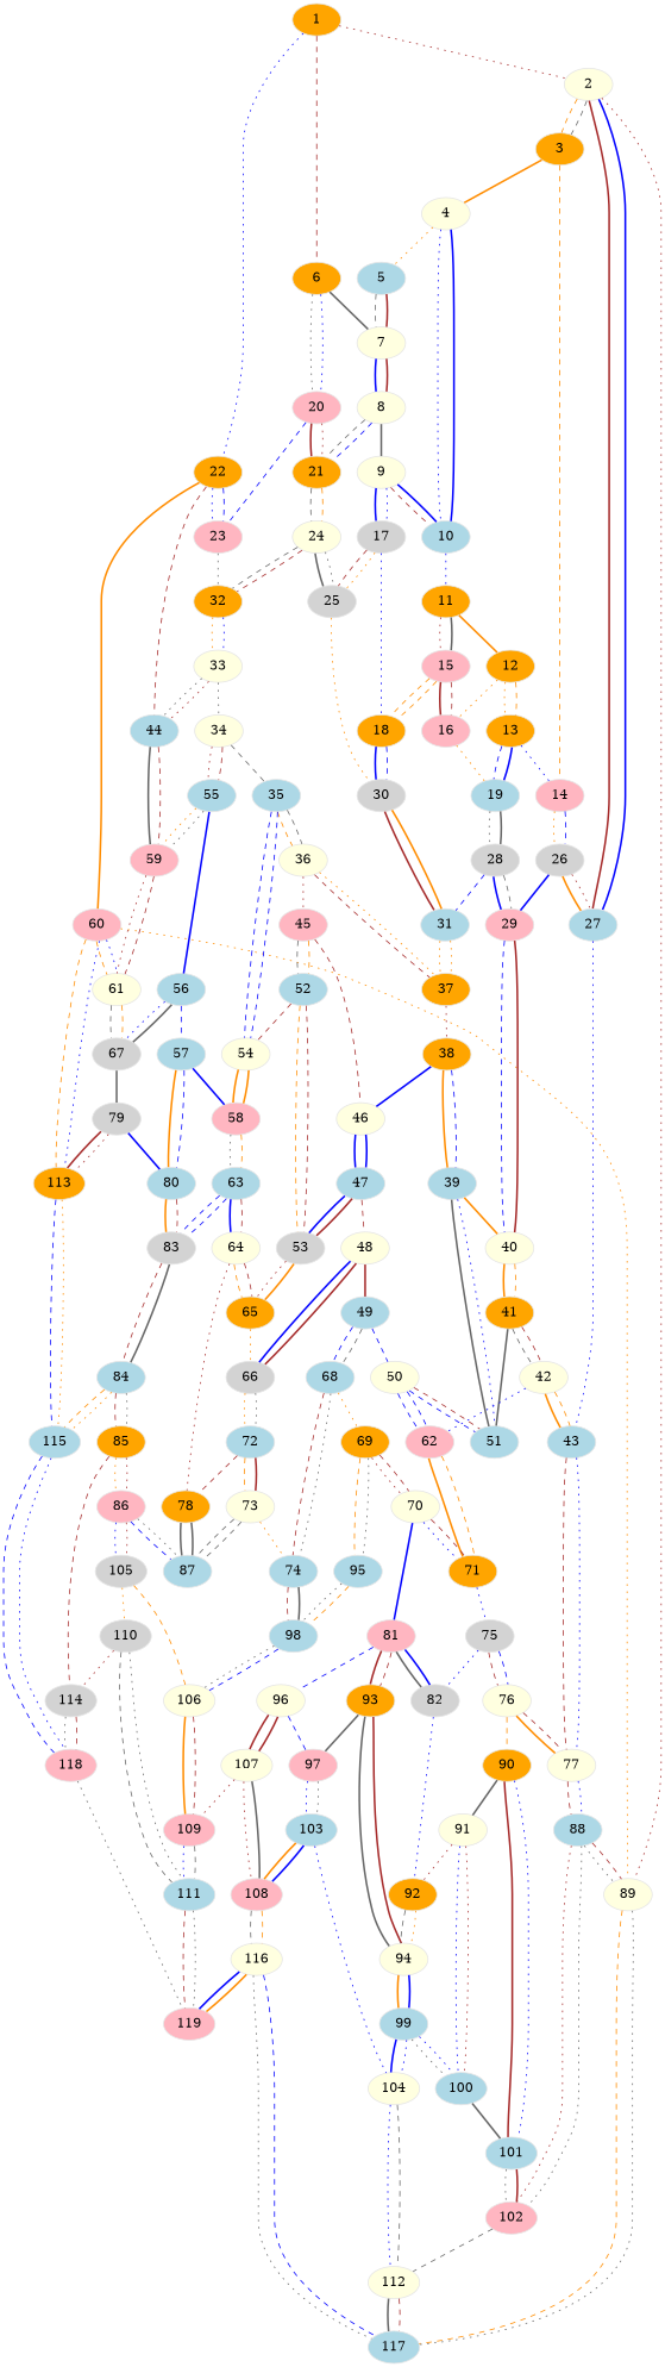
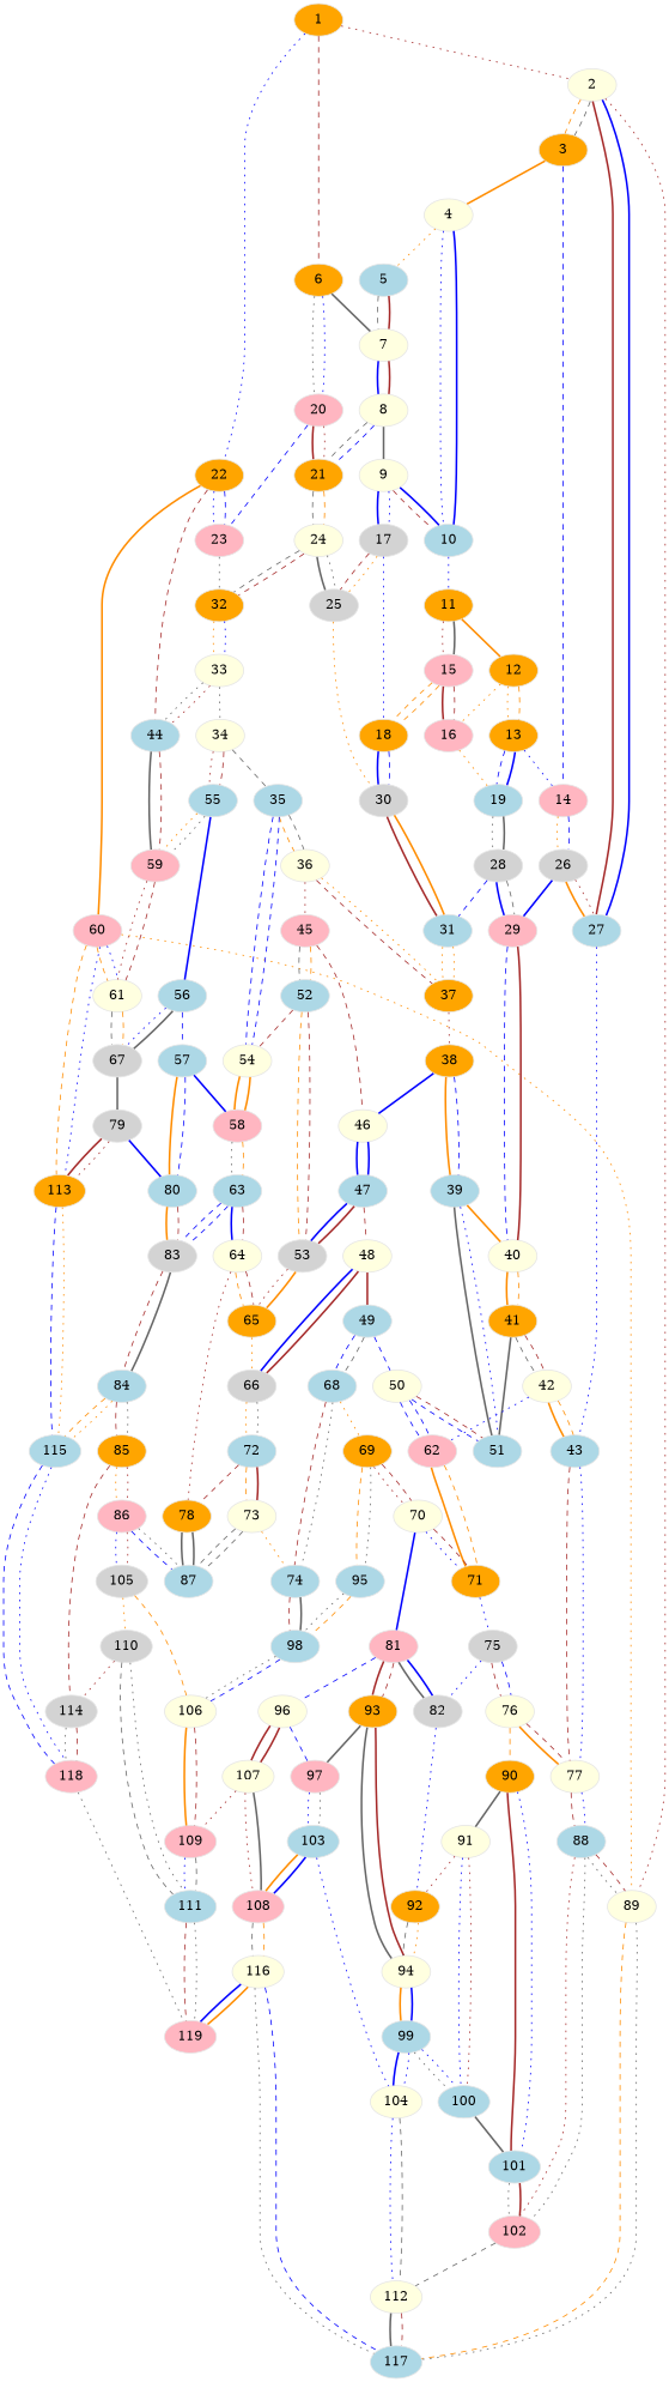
  graph {
    node [color=gray90 fillcolor=lightblue style=filled]
    edge [color=blue style=dashed]
    1 [fillcolor=orange]
    2 [fillcolor=lightyellow]
    6 [fillcolor=orange]
    22 [fillcolor=orange]
    3 [fillcolor=orange]
    27
    89 [fillcolor=lightyellow]
    7 [fillcolor=lightyellow]
    20 [fillcolor=lightpink]
    23 [fillcolor=lightpink]
    44
    60 [fillcolor=lightpink]
    4 [fillcolor=lightyellow]
    14 [fillcolor=lightpink]
    43
    117
    5
    10
    26 [fillcolor=lightgrey]
    11 [fillcolor=orange]
    8 [fillcolor=lightyellow]
    21 [fillcolor=orange]
    9 [fillcolor=lightyellow]
    17 [fillcolor=lightgrey]
    24 [fillcolor=lightyellow]
    18 [fillcolor=orange]
    25 [fillcolor=lightgrey]
    12 [fillcolor=orange]
    15 [fillcolor=lightpink]
    13 [fillcolor=orange]
    16 [fillcolor=lightpink]
    19
    28 [fillcolor=lightgrey]
    29 [fillcolor=lightpink]
    30 [fillcolor=lightgrey]
    31
    32 [fillcolor=orange]
    59 [fillcolor=lightpink]
    61 [fillcolor=lightyellow]
    113 [fillcolor=orange]
    33 [fillcolor=lightyellow]
    40 [fillcolor=lightyellow]
    77 [fillcolor=lightyellow]
    37 [fillcolor=orange]
    41 [fillcolor=orange]
    38 [fillcolor=orange]
    34 [fillcolor=lightyellow]
    35
    55
    36 [fillcolor=lightyellow]
    54 [fillcolor=lightyellow]
    56
    45 [fillcolor=lightpink]
    58 [fillcolor=lightpink]
    46 [fillcolor=lightyellow]
    52
    39
    51
    47
    42 [fillcolor=lightyellow]
    62 [fillcolor=lightpink]
    71 [fillcolor=orange]
    88
    53 [fillcolor=lightgrey]
    48 [fillcolor=lightyellow]
    49
    66 [fillcolor=lightgrey]
    65 [fillcolor=orange]
    50 [fillcolor=lightyellow]
    68
    72
    69 [fillcolor=orange]
    74
    63
    57
    67 [fillcolor=lightgrey]
    80
    79 [fillcolor=lightgrey]
    83 [fillcolor=lightgrey]
    64 [fillcolor=lightyellow]
    115
    75 [fillcolor=lightgrey]
    78 [fillcolor=orange]
    84
    87
    73 [fillcolor=lightyellow]
    70 [fillcolor=lightyellow]
    95
    98
    81 [fillcolor=lightpink]
    82 [fillcolor=lightgrey]
    93 [fillcolor=orange]
    96 [fillcolor=lightyellow]
    76 [fillcolor=lightyellow]
    106 [fillcolor=lightyellow]
    90 [fillcolor=orange]
    92 [fillcolor=orange]
    91 [fillcolor=lightyellow]
    101
    102 [fillcolor=lightpink]
    94 [fillcolor=lightyellow]
    97 [fillcolor=lightpink]
    85 [fillcolor=orange]
    86 [fillcolor=lightpink]
    114 [fillcolor=lightgrey]
    118 [fillcolor=lightpink]
    105 [fillcolor=lightgrey]
    110 [fillcolor=lightgrey]
    112 [fillcolor=lightyellow]
    100
    99
    103
    104 [fillcolor=lightyellow]
    107 [fillcolor=lightyellow]
    108 [fillcolor=lightpink]
    109 [fillcolor=lightpink]
    116 [fillcolor=lightyellow]
    111
    119 [fillcolor=lightpink]
    1 -- 2 [color=brown style=dotted]
    1 -- 6 [color=brown]
    1 -- 22 [style=dotted]
    2 -- 3 [color=darkorange]
    2 -- 3 [color=gray40]
    2 -- 27 [color=brown style=bold]
    2 -- 27 [style=bold]
    2 -- 89 [color=brown style=dotted]
    6 -- 7 [color=gray40 style=bold]
    6 -- 20 [color=gray40 style=dotted]
    6 -- 20 [style=dotted]
    22 -- 23 [style=dotted]
    22 -- 23
    22 -- 44 [color=brown]
    22 -- 60 [color=darkorange style=bold]
    3 -- 4 [color=darkorange style=bold]
-   3 -- 14 [color=darkorange]
+   3 -- 14
    27 -- 43 [style=dotted]
    89 -- 117 [color=darkorange]
    89 -- 117 [color=gray40 style=dotted]
    7 -- 8 [style=bold]
    7 -- 8 [color=brown style=bold]
    20 -- 23
    20 -- 21 [color=brown style=bold]
    20 -- 21 [color=brown style=dotted]
    23 -- 32 [color=gray40 style=dotted]
    44 -- 59 [color=gray40 style=bold]
    44 -- 59 [color=brown]
    60 -- 89 [color=darkorange style=dotted]
    60 -- 61 [color=darkorange]
    60 -- 61 [style=dotted]
    60 -- 113 [color=darkorange]
    60 -- 113 [style=dotted]
    4 -- 5 [color=darkorange style=dotted]
    4 -- 10 [style=dotted]
    4 -- 10 [style=bold]
    14 -- 26 [color=darkorange style=dotted]
    14 -- 26
    43 -- 77 [color=brown]
    43 -- 77 [style=dotted]
    5 -- 7 [color=gray40]
    5 -- 7 [color=brown style=bold]
    10 -- 11 [style=dotted]
    26 -- 27 [color=darkorange style=bold]
    26 -- 27 [color=brown style=dotted]
    26 -- 29 [style=bold]
    11 -- 12 [color=darkorange style=bold]
    11 -- 15 [color=brown style=dotted]
    11 -- 15 [color=gray40 style=bold]
    8 -- 21 [color=gray40]
    8 -- 21
    8 -- 9 [color=gray40 style=bold]
    21 -- 24 [color=gray40]
    21 -- 24 [color=darkorange]
    9 -- 10 [color=brown]
    9 -- 10 [style=bold]
    9 -- 17 [style=bold]
    9 -- 17 [style=dotted]
    17 -- 18 [style=dotted]
    17 -- 25 [color=brown]
    17 -- 25 [color=darkorange style=dotted]
    24 -- 25 [color=gray40 style=bold]
    24 -- 25 [color=gray40 style=dotted]
    24 -- 32 [color=gray40]
    24 -- 32 [color=brown]
    18 -- 30 [style=bold]
    18 -- 30
    25 -- 30 [color=darkorange style=dotted]
    12 -- 13 [color=darkorange style=dotted]
    12 -- 13 [color=darkorange]
    12 -- 16 [color=darkorange style=dotted]
    15 -- 18 [color=darkorange]
    15 -- 18 [color=darkorange]
    15 -- 16 [color=brown style=bold]
    15 -- 16 [color=brown]
    13 -- 14 [style=dotted]
    13 -- 19
    13 -- 19 [style=bold]
    16 -- 19 [color=darkorange style=dotted]
    19 -- 28 [color=gray40 style=dotted]
    19 -- 28 [color=gray40 style=bold]
    28 -- 29 [style=bold]
    28 -- 29 [color=gray40]
    28 -- 31
    29 -- 40
    29 -- 40 [color=brown style=bold]
    30 -- 31 [color=brown style=bold]
    30 -- 31 [color=darkorange style=bold]
    31 -- 37 [color=darkorange style=dotted]
    31 -- 37 [color=darkorange style=dotted]
    32 -- 33 [color=darkorange style=dotted]
    32 -- 33 [style=dotted]
    59 -- 61 [color=brown style=dotted]
    59 -- 61 [color=brown]
    61 -- 67 [color=gray40]
    61 -- 67 [color=darkorange]
    113 -- 115
    113 -- 115 [color=darkorange style=dotted]
    33 -- 44 [color=gray40 style=dotted]
    33 -- 44 [color=brown style=dotted]
    33 -- 34 [color=gray40 style=dotted]
    40 -- 41 [color=darkorange style=bold]
    40 -- 41 [color=darkorange]
    77 -- 88 [color=brown]
    77 -- 88 [style=dotted]
    37 -- 38 [color=brown style=dotted]
    41 -- 51 [color=gray40 style=bold]
    41 -- 42 [color=gray40]
    41 -- 42 [color=brown]
    38 -- 46 [style=bold]
    38 -- 39 [color=darkorange style=bold]
    38 -- 39
    34 -- 35 [color=gray40]
    34 -- 55 [color=brown style=dotted]
    34 -- 55 [color=brown]
    35 -- 36 [color=darkorange]
    35 -- 36 [color=gray40]
    35 -- 54
    35 -- 54
    55 -- 59 [color=darkorange style=dotted]
    55 -- 59 [color=gray40 style=dotted]
    55 -- 56 [style=bold]
    36 -- 37 [color=brown]
    36 -- 37 [color=darkorange style=dotted]
    36 -- 45 [color=brown style=dotted]
    54 -- 58 [color=darkorange style=bold]
    54 -- 58 [color=darkorange style=bold]
    56 -- 57
    56 -- 67 [style=dotted]
    56 -- 67 [color=gray40 style=bold]
    45 -- 46 [color=brown]
    45 -- 52 [color=gray40]
    45 -- 52 [color=darkorange]
    58 -- 63 [color=gray40 style=dotted]
    58 -- 63 [color=darkorange]
    46 -- 47 [style=bold]
    46 -- 47 [style=bold]
    52 -- 54 [color=brown]
    52 -- 53 [color=darkorange]
    52 -- 53 [color=brown]
    39 -- 40 [color=darkorange style=bold]
    39 -- 51 [color=gray40 style=bold]
    39 -- 51 [style=dotted]
    47 -- 53 [style=bold]
    47 -- 53 [color=brown style=bold]
    47 -- 48 [color=brown]
    42 -- 43 [color=darkorange style=bold]
    42 -- 43 [color=darkorange]
    42 -- 62 [style=dotted]
    62 -- 71 [color=darkorange style=bold]
    62 -- 71 [color=darkorange]
    71 -- 75 [style=dotted]
    88 -- 89 [color=gray40 style=dotted]
    88 -- 89 [color=brown]
    88 -- 102 [color=brown style=dotted]
    88 -- 102 [color=gray40 style=dotted]
    53 -- 65 [color=brown style=dotted]
    53 -- 65 [color=darkorange style=bold]
    48 -- 49 [color=brown style=bold]
    48 -- 66 [style=bold]
    48 -- 66 [color=brown style=bold]
    49 -- 50
    49 -- 68
    49 -- 68 [color=gray40]
    66 -- 72 [color=darkorange style=dotted]
    66 -- 72 [color=gray40 style=dotted]
    65 -- 66 [color=darkorange style=dotted]
    50 -- 51
    50 -- 51 [color=brown]
    50 -- 62
    50 -- 62
    68 -- 69 [color=darkorange style=dotted]
    68 -- 74 [color=brown]
    68 -- 74 [color=gray40 style=dotted]
    72 -- 78 [color=brown]
    72 -- 73 [color=darkorange]
    72 -- 73 [color=brown style=bold]
    69 -- 70 [color=brown style=dotted]
    69 -- 70 [color=brown]
    69 -- 95 [color=darkorange]
    69 -- 95 [color=gray40 style=dotted]
    74 -- 98 [color=brown]
    74 -- 98 [color=gray40 style=bold]
    63 -- 83
    63 -- 83
    63 -- 64 [style=bold]
    63 -- 64 [color=brown]
    57 -- 58 [style=bold]
    57 -- 80 [color=darkorange style=bold]
    57 -- 80
    67 -- 79 [color=gray40 style=bold]
    80 -- 83 [color=darkorange style=bold]
    80 -- 83 [color=brown]
    79 -- 113 [color=brown style=bold]
    79 -- 113 [color=brown style=dotted]
    79 -- 80 [style=bold]
    83 -- 84 [color=brown]
    83 -- 84 [color=gray40 style=bold]
    64 -- 65 [color=darkorange]
    64 -- 65 [color=brown]
    64 -- 78 [color=brown style=dotted]
    115 -- 118
    115 -- 118 [style=dotted]
    75 -- 82 [style=dotted]
    75 -- 76 [color=brown]
    75 -- 76
    78 -- 87 [color=gray40 style=bold]
    78 -- 87 [color=gray40 style=bold]
    84 -- 115 [color=darkorange]
    84 -- 115 [color=darkorange style=dotted]
    84 -- 85 [color=brown]
    84 -- 85 [color=gray40 style=dotted]
    73 -- 74 [color=darkorange style=dotted]
    73 -- 87 [color=gray40]
    73 -- 87 [color=gray40]
    70 -- 71 [style=dotted]
    70 -- 71 [color=brown]
    70 -- 81 [style=bold]
    95 -- 98 [color=gray40 style=dotted]
    95 -- 98 [color=darkorange]
    98 -- 106 [color=gray40 style=dotted]
    98 -- 106
    81 -- 82 [color=gray40 style=bold]
    81 -- 82 [style=bold]
    81 -- 93 [color=brown style=bold]
    81 -- 93 [color=brown]
    81 -- 96
    82 -- 92 [style=dotted]
    93 -- 94 [color=gray40 style=bold]
    93 -- 94 [color=brown style=bold]
    93 -- 97 [color=gray40 style=bold]
    96 -- 97
    96 -- 107 [color=brown style=bold]
    96 -- 107 [color=brown style=bold]
    76 -- 77 [color=darkorange style=bold]
    76 -- 77 [color=brown]
    76 -- 90 [color=darkorange]
    106 -- 109 [color=darkorange style=bold]
    106 -- 109 [color=brown]
    90 -- 91 [color=gray40 style=bold]
    90 -- 101 [color=brown style=bold]
    90 -- 101 [style=dotted]
    92 -- 94 [color=gray40]
    92 -- 94 [color=darkorange style=dotted]
    91 -- 92 [color=brown style=dotted]
    91 -- 100 [style=dotted]
    91 -- 100 [color=brown style=dotted]
    101 -- 102 [color=gray40 style=dotted]
    101 -- 102 [color=brown style=bold]
    102 -- 112 [color=gray40]
    94 -- 99 [color=darkorange style=bold]
    94 -- 99 [style=bold]
    97 -- 103 [style=dotted]
    97 -- 103 [color=gray40 style=dotted]
    85 -- 86 [color=darkorange style=dotted]
    85 -- 86 [color=brown style=dotted]
    85 -- 114 [color=brown]
    86 -- 87
    86 -- 87 [color=gray40 style=dotted]
    86 -- 105 [style=dotted]
    86 -- 105 [color=brown style=dotted]
    114 -- 118 [color=gray40 style=dotted]
    114 -- 118 [color=brown]
    118 -- 119 [color=gray40 style=dotted]
    105 -- 106 [color=darkorange]
    105 -- 110 [color=darkorange style=dotted]
    110 -- 114 [color=brown style=dotted]
    110 -- 111 [color=gray40]
    110 -- 111 [color=gray40 style=dotted]
    112 -- 117 [color=gray40 style=bold]
    112 -- 117 [color=brown]
    100 -- 101 [color=gray40 style=bold]
    99 -- 100 [color=gray40 style=dotted]
    99 -- 100 [style=dotted]
    99 -- 104 [style=bold]
    99 -- 104 [style=dotted]
    103 -- 104 [style=dotted]
    103 -- 108 [color=darkorange style=bold]
    103 -- 108 [style=bold]
    104 -- 112 [style=dotted]
    104 -- 112 [color=gray40]
    107 -- 108 [color=brown style=dotted]
    107 -- 108 [color=gray40 style=bold]
    107 -- 109 [color=brown style=dotted]
    108 -- 116 [color=gray40]
    108 -- 116 [color=darkorange]
    109 -- 111 [style=dotted]
    109 -- 111 [color=gray40]
    116 -- 117 [color=gray40 style=dotted]
    116 -- 117
    116 -- 119 [style=bold]
    116 -- 119 [color=darkorange style=bold]
    111 -- 119 [color=brown]
    111 -- 119 [color=gray40 style=dotted]
  }
